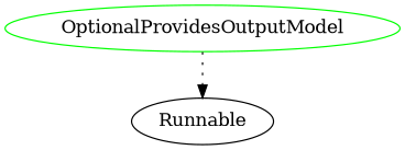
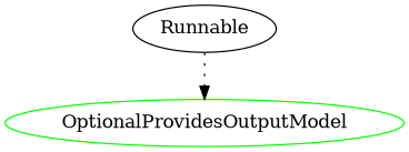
  digraph {
    splines=true
    n1 [color=green label=OptionalProvidesOutputModel]
    n2 [label=Runnable]
-   n1 -> n2 [style=dotted]
+   n2 -> n1 [style=dotted]
  }
